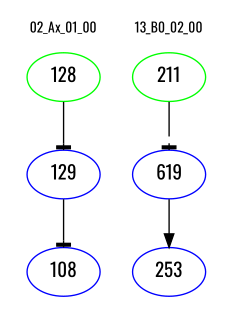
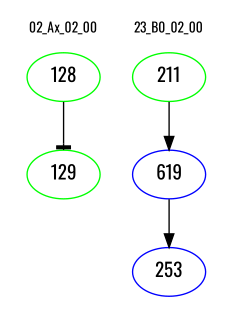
  digraph {
    fontname=Oswald
    node [color=blue fontname=Oswald]
    edge [arrowhead=tee color=black fontname=Oswald]
    n1 [color=green label=128]
-   n2 [label=129]
-   n3 [label=108]
+   n2 [color=green label=129]
    n4 [color=green label=211]
    n5 [label=619]
    n6 [label=253]
    subgraph cluster_1 {
      color=white
      fontsize=10
-     label="02_Ax_01_00"
+     label="02_Ax_02_00"
      n1
      n2
-     n3
    }
    subgraph cluster_2 {
      color=white
      fontsize=10
-     label="13_B0_02_00"
+     label="23_B0_02_00"
      n4
      n5
      n6
    }
    n1 -> n2
-   n2 -> n3
-   n4 -> n5
+   n4 -> n5 [arrowhead=normal]
    n5 -> n6 [arrowhead=normal]
  }
